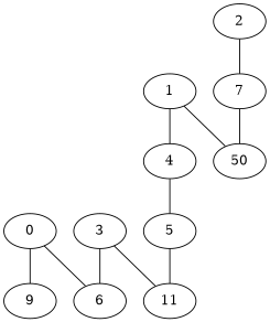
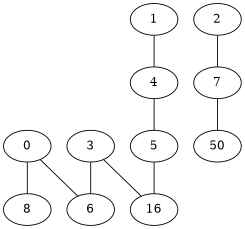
  graph {
    node [type=corner y=408]
    edge [frequency=1 type0=line]
    0 [x=61 y=453]
    6 [x=71 y=385]
-   9 [x=75 y=443]
+   9 [x=75 y=443 label=8]
    1 [x=441 y=411]
    4 [type=intersection x=460]
    n6 [label=50 x=437 y=449]
    5 [x=428 y=379]
-   11 [x=422 y=58]
+   11 [x=422 y=58 label=16]
    2 [x=464]
    7 [x=455 y=450]
    3 [type=intersection x=89 y=404]
    0 -- 6 [angle0=-1.42]
    0 -- 9 [angle0=-.62]
    1 -- 4 [angle0=-.16]
-   1 -- n6 [angle0=-1.47]
    4 -- 5 [angle0=.74]
    5 -- 11 [angle0=1.55]
    2 -- 7 [angle0=-1.36]
    7 -- n6 [angle0=.06]
    3 -- 6 [angle0=.81]
    3 -- 11 [angle0=674.53 type0=arc]
  }
